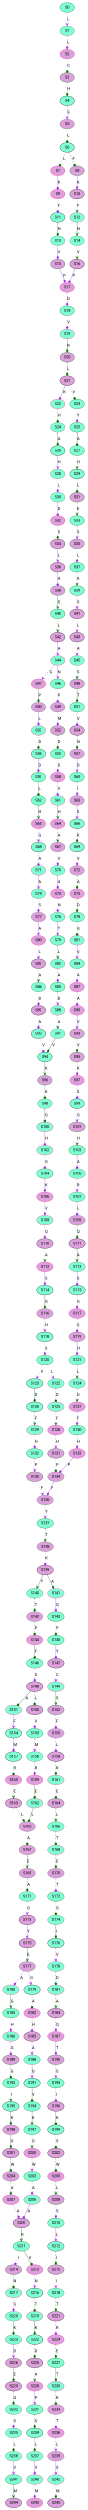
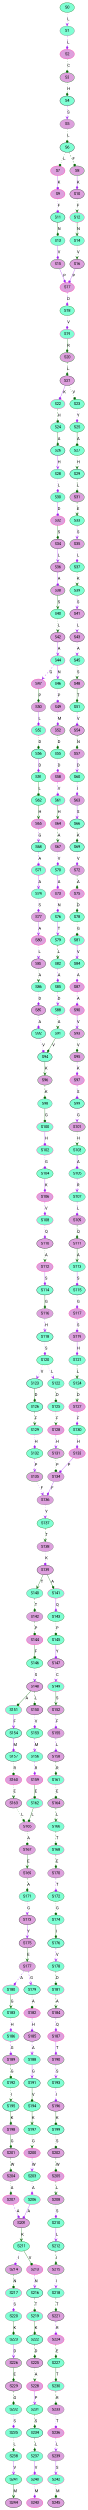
  strict digraph {
    fontname=Roboto
    node [color=darkgreen fillcolor=aquamarine fontname=Roboto style=filled]
    edge [arrowhead=diamond color=purple fontname=Roboto style=dashed]
    S1 [color=gray40]
    S0
    S2 [color=deeppink fillcolor=plum]
    S3 [fillcolor=plum]
    S4 [color=black]
    S5 [color=gray40 fillcolor=plum]
    S6 [color=black]
    S7 [color=deeppink fillcolor=plum]
    S8 [fillcolor=plum]
    S9 [color=deeppink fillcolor=plum]
    S10 [color=black fillcolor=plum]
    S11 [color=black]
    S12 [color=deeppink]
    S13 [color=gray40]
    S14 [color=gray40]
    S15 [fillcolor=plum]
    S16 [color=black fillcolor=plum]
    S17 [color=deeppink fillcolor=plum]
    S18
    S19 [color=deeppink]
    S20 [fillcolor=plum]
    S21 [color=black fillcolor=plum]
    S22 [color=deeppink]
    S23
    S24 [color=gray40]
    S25
    S26 [color=black]
    S27
    S28 [color=gray40]
    S29 [color=black]
    S30 [color=gray40]
    S31 [fillcolor=plum]
    S32 [color=deeppink fillcolor=plum]
    S33
    S34 [color=black fillcolor=plum]
    S35 [fillcolor=plum]
    S36 [color=black fillcolor=plum]
    S37
    S38 [fillcolor=plum]
    S39
    S40
    S41 [color=black fillcolor=plum]
    S42 [color=black fillcolor=plum]
    S43 [color=black fillcolor=plum]
    S44 [color=deeppink]
    S45 [color=gray40]
    S46
    S47 [color=deeppink fillcolor=plum]
    S48 [fillcolor=plum]
    S49 [color=gray40 fillcolor=plum]
    S50 [color=gray40 fillcolor=plum]
    S51
    S52 [fillcolor=plum]
    S53 [color=deeppink]
    S54 [color=black fillcolor=plum]
    S55
    S56 [color=black]
    S57 [color=gray40 fillcolor=plum]
    S58 [color=deeppink fillcolor=plum]
    S59
    S60
    S61 [color=deeppink]
    S62
    S63 [color=gray40 fillcolor=plum]
    S64 [color=deeppink fillcolor=plum]
    S65 [color=deeppink fillcolor=plum]
    S66 [color=black]
    S67 [color=gray40 fillcolor=plum]
    S68 [color=black]
    S69 [color=black]
    S70 [color=gray40]
    S71 [color=deeppink]
    S72 [color=gray40 fillcolor=plum]
    S73 [color=deeppink fillcolor=plum]
    S74 [color=gray40]
    S75 [color=deeppink fillcolor=plum]
    S76 [color=gray40]
    S77 [color=gray40 fillcolor=plum]
    S78
    S79
    S80 [color=deeppink fillcolor=plum]
    S81 [color=deeppink]
    S82 [color=gray40]
    S83 [color=black fillcolor=plum]
    S84
    S85
    S86 [color=gray40]
    S87 [color=deeppink fillcolor=plum]
    S88 [color=deeppink]
    S89 [color=black fillcolor=plum]
    S90 [color=deeppink fillcolor=plum]
    S91 [color=gray40]
    S92 [color=black]
    S93 [fillcolor=plum]
    S94 [color=black]
    S95 [fillcolor=plum]
    S96 [fillcolor=plum]
    S97 [color=deeppink fillcolor=plum]
    S98 [color=gray40]
    S99 [color=black]
    S100 [color=deeppink]
    S101 [fillcolor=plum]
    S102 [color=deeppink]
    S103
    S104
    S105 [color=gray40]
    S106 [color=deeppink fillcolor=plum]
    S107 [color=gray40]
    S108 [color=deeppink]
    S109 [color=gray40 fillcolor=plum]
    S110 [color=black fillcolor=plum]
    S111 [color=black fillcolor=plum]
    S112 [color=deeppink fillcolor=plum]
    S113 [color=gray40]
    S114 [color=black]
    S115 [color=black]
    S116 [color=gray40 fillcolor=plum]
    S117 [color=deeppink fillcolor=plum]
    S118 [color=black]
    S119 [color=gray40 fillcolor=plum]
    S120
    S121 [color=gray40]
    S122 [color=gray40]
    S123 [color=black]
    S124 [color=gray40]
    S125 [color=deeppink]
    S126 [color=black]
    S127 [color=deeppink fillcolor=plum]
    S128 [color=deeppink fillcolor=plum]
    S129 [color=deeppink]
    S130
    S131 [fillcolor=plum]
    S132
    S133 [color=deeppink fillcolor=plum]
    S134 [color=gray40 fillcolor=plum]
    S135 [fillcolor=plum]
    S136 [color=gray40 fillcolor=plum]
    S137
    S138 [color=gray40 fillcolor=plum]
    S139 [color=black fillcolor=plum]
    S140 [color=gray40]
    S141 [color=deeppink]
    S142 [color=gray40 fillcolor=plum]
    S143
    S144 [color=deeppink fillcolor=plum]
    S145
    S146
    S147 [color=black fillcolor=plum]
    S148 [color=black fillcolor=plum]
    S149 [color=deeppink]
    S150 [color=black fillcolor=plum]
    S151 [color=deeppink]
    S152 [fillcolor=plum]
    S153
    S154 [color=black]
    S155 [color=gray40 fillcolor=plum]
    S156 [color=gray40]
    S157 [color=black]
    S158 [color=black fillcolor=plum]
    S159 [color=deeppink fillcolor=plum]
    S160 [color=deeppink fillcolor=plum]
    S161 [color=deeppink]
    S162 [color=deeppink]
    S163 [color=black fillcolor=plum]
    S164 [fillcolor=plum]
    S165 [color=gray40 fillcolor=plum]
    S166 [color=gray40]
    S167 [color=gray40 fillcolor=plum]
    S168 [color=deeppink]
    S169 [color=gray40 fillcolor=plum]
    S170 [color=gray40 fillcolor=plum]
    S171 [color=gray40]
    S172
    S173 [color=black fillcolor=plum]
    S174 [color=gray40]
    S175 [color=black fillcolor=plum]
    S176 [color=black]
    S177 [color=gray40 fillcolor=plum]
    S178 [color=gray40]
    S179 [color=black]
    S180 [color=deeppink]
    S181 [color=deeppink]
    S182 [color=deeppink fillcolor=plum]
    S183
    S184 [color=black fillcolor=plum]
    S185 [color=black fillcolor=plum]
    S186 [color=deeppink]
    S187 [color=deeppink fillcolor=plum]
    S188 [color=gray40]
    S189 [fillcolor=plum]
    S190 [fillcolor=plum]
    S191 [color=black]
    S192
    S193
    S194
    S195 [color=black]
    S196 [color=black fillcolor=plum]
    S197
    S198 [color=gray40 fillcolor=plum]
    S199 [color=black]
    S200 [color=deeppink fillcolor=plum]
    S201 [color=black fillcolor=plum]
    S202 [color=black fillcolor=plum]
    S203
    S204 [color=gray40 fillcolor=plum]
    S205 [color=deeppink fillcolor=plum]
    S206 [color=deeppink]
    S207 [color=deeppink fillcolor=plum]
    S208 [fillcolor=plum]
    S209 [color=black fillcolor=plum]
    S210
    S211
    S212 [color=black]
    S213 [color=deeppink fillcolor=plum]
    S214 [fillcolor=plum]
    S215 [fillcolor=plum]
    S216 [color=black]
    S217 [color=deeppink]
    S218 [color=gray40]
    S219 [color=deeppink]
    S220 [color=gray40]
    S221 [color=black fillcolor=plum]
    S222 [color=black]
    S223 [color=gray40]
    S224 [color=deeppink fillcolor=plum]
    S225 [color=black fillcolor=plum]
    S226 [fillcolor=plum]
    S227
    S228 [color=deeppink fillcolor=plum]
    S229 [color=black fillcolor=plum]
    S230 [color=deeppink]
    S231
    S232 [color=gray40]
    S233 [color=gray40 fillcolor=plum]
    S234 [color=black]
    S235 [color=gray40]
    S236 [color=deeppink fillcolor=plum]
    S237 [color=gray40]
    S238 [color=gray40]
    S239 [color=gray40 fillcolor=plum]
    S240 [color=deeppink]
    S241
    S242 [color=deeppink]
    S243 [color=deeppink fillcolor=plum]
    S244 [color=black fillcolor=plum]
    S245 [color=black fillcolor=plum]
    S1 -> S2 [label=L]
    S0 -> S1 [arrowhead=vee label=L style=dotted]
    S2 -> S3 [arrowhead=dot color=darkgreen label=C style=dotted]
    S3 -> S4 [color=darkgreen label=H style=dotted]
    S4 -> S5 [arrowhead=vee label=S]
    S5 -> S6 [arrowhead=dot color=darkgreen label=L style=dotted]
    S6 -> S7 [arrowhead=dot color=darkgreen label=L style=dotted]
    S6 -> S8 [arrowhead=dot color=darkgreen label=F]
    S7 -> S9 [arrowhead=dot label=K style=solid]
    S8 -> S10 [label=K style=solid]
    S9 -> S11 [arrowhead=dot label=F style=dotted]
    S10 -> S12 [arrowhead=vee color=darkgreen label=F style=dotted]
    S11 -> S13 [color=darkgreen label=N style=solid]
    S12 -> S14 [arrowhead=vee color=darkgreen label=N style=solid]
    S13 -> S15 [label=V style=solid]
    S14 -> S16 [arrowhead=vee color=darkgreen label=V style=dotted]
    S15 -> S17 [label=P style=solid]
    S16 -> S17 [arrowhead=dot label=P style=solid]
    S17 -> S18 [label=D]
    S18 -> S19 [label=V style=dotted]
    S19 -> S20 [color=darkgreen label=R style=solid]
    S20 -> S21 [color=darkgreen label=L]
    S21 -> S22 [arrowhead=dot label=K style=solid]
    S21 -> S23 [arrowhead=dot color=darkgreen label=V style=dotted]
    S22 -> S24 [arrowhead=dot color=darkgreen label=H]
    S23 -> S25 [label=Y style=dotted]
    S24 -> S26 [color=darkgreen label=A style=solid]
    S25 -> S27 [arrowhead=dot color=darkgreen label=A style=solid]
    S26 -> S28 [arrowhead=vee label=H style=solid]
    S27 -> S29 [arrowhead=vee color=darkgreen label=H style=dotted]
    S28 -> S30 [label=L style=dotted]
    S29 -> S31 [arrowhead=dot color=darkgreen label=L]
    S30 -> S32 [arrowhead=dot label=D style=solid]
    S31 -> S33 [arrowhead=vee color=darkgreen label=E]
-   S32 -> S34 [color=darkgreen label=S style=dotted]
+   S32 -> S34 [color=darkgreen label=S style=solid]
    S33 -> S35 [arrowhead=vee label=S]
    S34 -> S36 [arrowhead=vee label=L style=solid]
    S35 -> S37 [label=L style=dotted]
    S36 -> S38 [arrowhead=dot label=A style=solid]
    S37 -> S39 [arrowhead=vee color=darkgreen label=K style=dotted]
    S38 -> S40 [arrowhead=vee color=darkgreen label=S style=solid]
    S39 -> S41 [arrowhead=vee label=S]
    S40 -> S42 [arrowhead=vee color=darkgreen label=L style=dotted]
    S41 -> S43 [arrowhead=vee label=L style=dotted]
    S42 -> S44 [arrowhead=vee label=A style=solid]
    S43 -> S45 [arrowhead=vee label=A style=dotted]
    S44 -> S46 [arrowhead=vee label=N style=solid]
    S44 -> S47 [arrowhead=vee label=G]
    S45 -> S48 [arrowhead=vee color=darkgreen label=S style=dotted]
    S46 -> S49 [arrowhead=dot label=P style=dotted]
    S47 -> S50 [color=darkgreen label=P style=solid]
    S48 -> S51 [color=darkgreen label=T style=solid]
    S49 -> S52 [label=M style=dotted]
    S50 -> S53 [label=L style=solid]
    S51 -> S54 [arrowhead=dot label=V]
    S52 -> S55 [color=darkgreen label=D style=dotted]
    S53 -> S56 [color=darkgreen label=D style=dotted]
    S54 -> S57 [color=darkgreen label=N]
    S55 -> S58 [label=D style=dotted]
    S56 -> S59 [label=D style=solid]
    S57 -> S60 [arrowhead=vee label=D style=solid]
    S58 -> S61 [arrowhead=dot label=V]
    S59 -> S62 [arrowhead=dot color=darkgreen label=L style=solid]
    S60 -> S63 [label=I]
    S61 -> S64 [arrowhead=vee color=darkgreen label=H style=solid]
    S62 -> S65 [arrowhead=vee color=darkgreen label=H style=solid]
    S63 -> S66 [arrowhead=vee label=S style=solid]
    S64 -> S67 [arrowhead=vee color=darkgreen label=A]
    S65 -> S68 [arrowhead=vee label=G]
    S66 -> S69 [color=darkgreen label=K]
    S67 -> S70 [label=V style=dotted]
    S68 -> S71 [arrowhead=dot label=A]
    S69 -> S72 [label=V style=dotted]
    S70 -> S73 [label=A style=solid]
    S71 -> S74 [arrowhead=vee label=A style=solid]
    S72 -> S75 [color=darkgreen label=A]
    S73 -> S76 [label=N style=dotted]
    S74 -> S77 [label=S style=dotted]
    S75 -> S78 [color=darkgreen label=D]
    S76 -> S79 [arrowhead=vee label=T style=solid]
    S77 -> S80 [arrowhead=vee label=A style=solid]
    S78 -> S81 [arrowhead=dot color=darkgreen label=G style=dotted]
    S79 -> S82 [arrowhead=vee color=darkgreen label=L]
    S80 -> S83 [arrowhead=vee label=L style=dotted]
    S81 -> S84 [arrowhead=vee label=V style=solid]
    S82 -> S85 [label=A]
    S83 -> S86 [arrowhead=vee color=darkgreen label=A style=dotted]
    S84 -> S87 [label=A style=dotted]
    S85 -> S88 [arrowhead=vee label=D]
    S86 -> S89 [label=D style=dotted]
    S87 -> S90 [arrowhead=dot label=A]
    S88 -> S91 [arrowhead=vee color=darkgreen label=A style=dotted]
    S89 -> S92 [label=A style=dotted]
    S90 -> S93 [arrowhead=vee label=V style=solid]
    S91 -> S94 [color=darkgreen label=V style=solid]
    S92 -> S94 [arrowhead=dot label=V style=dotted]
    S93 -> S95 [color=darkgreen label=V style=dotted]
    S94 -> S96 [arrowhead=vee color=darkgreen label=K style=solid]
    S95 -> S97 [label=K]
    S96 -> S98 [arrowhead=dot color=darkgreen label=K]
    S97 -> S99 [arrowhead=dot label=S]
    S98 -> S100 [arrowhead=dot color=darkgreen label=G style=solid]
    S99 -> S101 [arrowhead=vee label=G style=dotted]
    S100 -> S102 [arrowhead=dot label=H style=solid]
    S101 -> S103 [arrowhead=vee color=darkgreen label=H style=dotted]
    S102 -> S104 [arrowhead=dot label=G style=dotted]
    S103 -> S105 [arrowhead=dot label=A style=solid]
    S104 -> S106 [label=K style=solid]
    S105 -> S107 [arrowhead=vee label=R]
    S106 -> S108 [label=V]
    S107 -> S109 [arrowhead=dot label=L]
    S108 -> S110 [label=Q style=dotted]
    S109 -> S111 [color=darkgreen label=Q]
    S110 -> S112 [arrowhead=vee color=darkgreen label=A style=dotted]
    S111 -> S113 [arrowhead=vee color=darkgreen label=A style=solid]
    S112 -> S114 [label=S style=solid]
    S113 -> S115 [arrowhead=dot label=S style=solid]
    S114 -> S116 [color=darkgreen label=G style=solid]
    S115 -> S117 [label=G style=dotted]
    S116 -> S118 [arrowhead=vee label=H]
    S117 -> S119 [arrowhead=dot label=S]
    S118 -> S120 [label=S style=dotted]
    S119 -> S121 [label=H style=solid]
    S120 -> S122 [arrowhead=vee label=L style=dotted]
    S120 -> S123 [arrowhead=vee label=V style=dotted]
    S121 -> S124 [arrowhead=vee color=darkgreen label=L]
    S122 -> S125 [arrowhead=dot color=darkgreen label=D]
    S123 -> S126 [color=darkgreen label=D style=solid]
    S124 -> S127 [arrowhead=vee color=darkgreen label=D]
    S125 -> S128 [arrowhead=vee color=darkgreen label=F style=dotted]
    S126 -> S129 [arrowhead=vee color=darkgreen label=F]
    S127 -> S130 [label=F]
    S128 -> S131 [arrowhead=vee label=H]
    S129 -> S132 [label=H style=dotted]
    S130 -> S133 [label=H]
    S131 -> S134 [arrowhead=dot color=darkgreen label=P style=dotted]
    S132 -> S135 [arrowhead=vee label=P]
    S133 -> S134 [arrowhead=dot label=P style=solid]
    S134 -> S136 [label=F style=solid]
    S135 -> S136 [arrowhead=vee label=F style=dotted]
    S136 -> S137 [arrowhead=vee label=Y style=dotted]
    S137 -> S138 [arrowhead=vee color=darkgreen label=T]
    S138 -> S139 [arrowhead=dot label=K style=dotted]
    S139 -> S140 [arrowhead=vee color=darkgreen label=T style=solid]
    S139 -> S141 [color=darkgreen label=A style=solid]
    S140 -> S142 [color=darkgreen label=T]
    S141 -> S143 [label=Q style=solid]
    S142 -> S144 [arrowhead=dot color=darkgreen label=P]
    S143 -> S145 [arrowhead=dot color=darkgreen label=P style=dotted]
    S144 -> S146 [arrowhead=dot color=darkgreen label=F style=solid]
    S145 -> S147 [arrowhead=dot label=Y style=solid]
-   S146 -> S148 [label=S style=dotted]
+   S146 -> S148 [arrowhead=vee label=S style=dotted]
    S147 -> S149 [arrowhead=vee label=C style=dotted]
    S148 -> S150 [arrowhead=dot color=darkgreen label=L]
    S148 -> S151 [arrowhead=dot color=darkgreen label=A style=solid]
    S149 -> S152 [arrowhead=vee color=darkgreen label=S style=solid]
    S150 -> S153 [label=V style=dotted]
    S151 -> S154 [arrowhead=vee label=F style=solid]
    S152 -> S155 [arrowhead=dot label=F]
    S153 -> S156 [arrowhead=vee label=M]
    S154 -> S157 [label=M style=solid]
    S155 -> S158 [arrowhead=dot label=L]
    S156 -> S159 [label=R]
    S157 -> S160 [arrowhead=dot color=darkgreen label=R style=dotted]
    S158 -> S161 [color=darkgreen label=R]
    S159 -> S162 [arrowhead=dot color=darkgreen label=E style=solid]
    S160 -> S163 [arrowhead=vee color=darkgreen label=E style=dotted]
    S161 -> S164 [arrowhead=dot color=darkgreen label=E style=dotted]
    S162 -> S165 [arrowhead=dot color=darkgreen label=L style=solid]
    S163 -> S165 [color=darkgreen label=L style=dotted]
    S164 -> S166 [arrowhead=vee color=darkgreen label=L]
    S165 -> S167 [arrowhead=dot color=darkgreen label=A style=dotted]
    S166 -> S168 [arrowhead=dot color=darkgreen label=T]
    S167 -> S169 [arrowhead=vee color=darkgreen label=E style=solid]
    S168 -> S170 [color=darkgreen label=E]
    S169 -> S171 [color=darkgreen label=A]
    S170 -> S172 [arrowhead=dot label=T]
    S171 -> S173 [arrowhead=vee label=G style=dotted]
    S172 -> S174 [arrowhead=dot color=darkgreen label=G style=dotted]
    S173 -> S175 [arrowhead=vee label=Y style=solid]
    S174 -> S176 [color=darkgreen label=I style=solid]
    S175 -> S177 [arrowhead=vee color=darkgreen label=E style=solid]
    S176 -> S178 [arrowhead=vee label=V]
    S177 -> S179 [arrowhead=vee label=G]
    S177 -> S180 [label=A]
    S178 -> S181 [arrowhead=dot color=darkgreen label=D]
    S179 -> S182 [arrowhead=dot color=darkgreen label=A style=dotted]
    S180 -> S183 [arrowhead=vee color=darkgreen label=G style=solid]
    S181 -> S184 [arrowhead=vee color=darkgreen label=A]
    S182 -> S185 [arrowhead=dot label=H]
    S183 -> S186 [label=H style=dotted]
    S184 -> S187 [label=Q]
    S185 -> S188 [arrowhead=vee label=A]
    S186 -> S189 [arrowhead=dot label=G]
    S187 -> S190 [label=T style=solid]
    S188 -> S191 [arrowhead=vee label=G style=solid]
    S189 -> S192 [arrowhead=dot color=darkgreen label=G]
    S190 -> S193 [arrowhead=vee label=S]
    S191 -> S194 [arrowhead=dot color=darkgreen label=V style=solid]
    S192 -> S195 [arrowhead=vee color=darkgreen label=I style=dotted]
    S193 -> S196 [arrowhead=dot label=I]
    S194 -> S197 [arrowhead=vee color=darkgreen label=K style=solid]
    S195 -> S198 [color=darkgreen label=K style=solid]
    S196 -> S199 [arrowhead=dot color=darkgreen label=K style=solid]
    S197 -> S200 [arrowhead=vee color=darkgreen label=G style=dotted]
    S198 -> S201 [color=darkgreen label=G style=solid]
    S199 -> S202 [arrowhead=dot color=darkgreen label=S style=dotted]
    S200 -> S203 [arrowhead=vee label=W]
    S201 -> S204 [arrowhead=dot color=darkgreen label=W]
    S202 -> S205 [arrowhead=dot color=darkgreen label=W]
    S203 -> S206 [label=A style=dotted]
    S204 -> S207 [color=darkgreen label=A style=dotted]
    S205 -> S208 [arrowhead=vee color=darkgreen label=L]
    S206 -> S209 [arrowhead=dot label=A style=solid]
    S207 -> S209 [label=A]
    S208 -> S210 [label=S style=dotted]
    S209 -> S211 [arrowhead=vee color=darkgreen label=K style=solid]
    S210 -> S212 [arrowhead=vee label=L style=solid]
    S211 -> S213 [arrowhead=dot color=darkgreen label=V style=solid]
    S211 -> S214 [arrowhead=dot label=I style=dotted]
    S212 -> S215 [color=darkgreen label=I]
    S213 -> S216 [arrowhead=vee label=N]
    S214 -> S217 [arrowhead=dot color=darkgreen label=N]
    S215 -> S218 [arrowhead=vee label=I style=dotted]
    S216 -> S219 [arrowhead=dot color=darkgreen label=T]
    S217 -> S220 [label=S style=dotted]
    S218 -> S221 [color=darkgreen label=T]
    S219 -> S222 [color=darkgreen label=K style=solid]
    S220 -> S223 [color=darkgreen label=K style=solid]
    S221 -> S224 [arrowhead=dot label=R]
    S222 -> S225 [color=darkgreen label=D]
    S223 -> S226 [arrowhead=vee label=D style=solid]
    S224 -> S227 [color=darkgreen label=E]
    S225 -> S228 [arrowhead=vee color=darkgreen label=A style=dotted]
    S226 -> S229 [color=darkgreen label=E style=solid]
    S227 -> S230 [color=darkgreen label=T style=solid]
    S228 -> S231 [arrowhead=vee label=P style=solid]
    S229 -> S232 [color=darkgreen label=G]
    S230 -> S233 [arrowhead=dot color=darkgreen label=R]
    S231 -> S234 [color=darkgreen label=S]
    S232 -> S235 [label=S style=dotted]
    S233 -> S236 [arrowhead=dot label=T style=dotted]
    S234 -> S237 [color=darkgreen label=L]
    S235 -> S238 [color=darkgreen label=L style=dotted]
    S236 -> S239 [arrowhead=vee label=L]
    S237 -> S240 [label=V style=solid]
    S238 -> S241 [arrowhead=vee label=V style=solid]
    S239 -> S242 [arrowhead=vee label=S style=solid]
    S240 -> S243 [label=M style=dotted]
    S241 -> S244 [arrowhead=vee color=darkgreen label=M style=solid]
    S242 -> S245 [color=darkgreen label=M style=dotted]
  }
